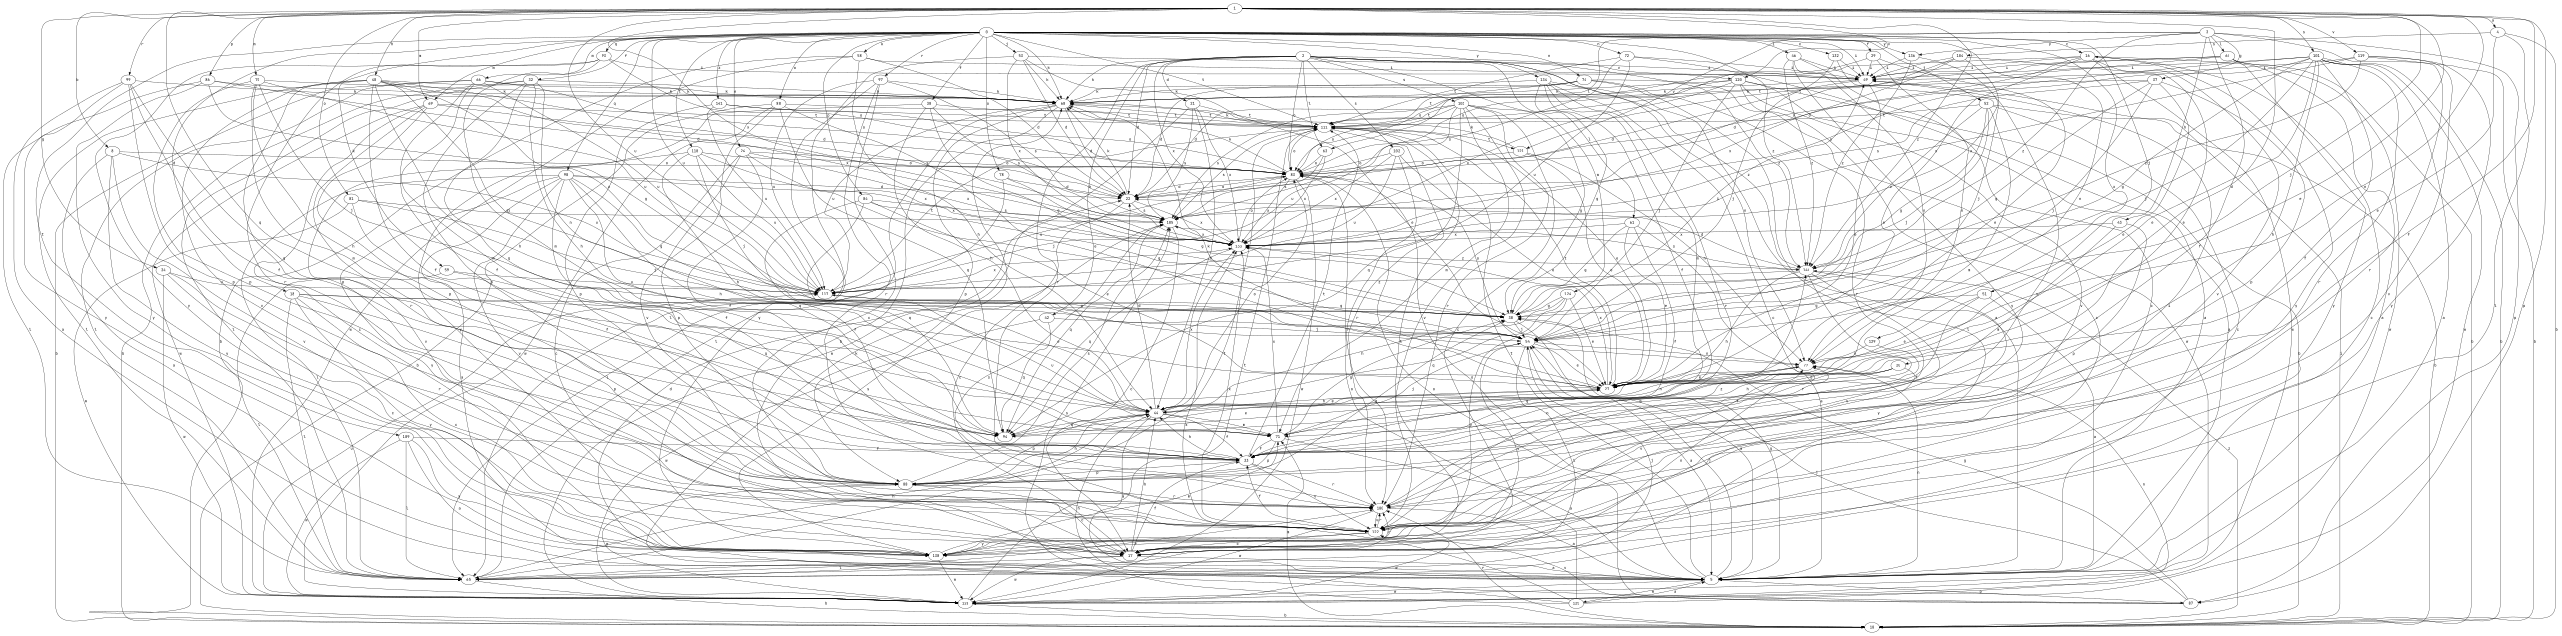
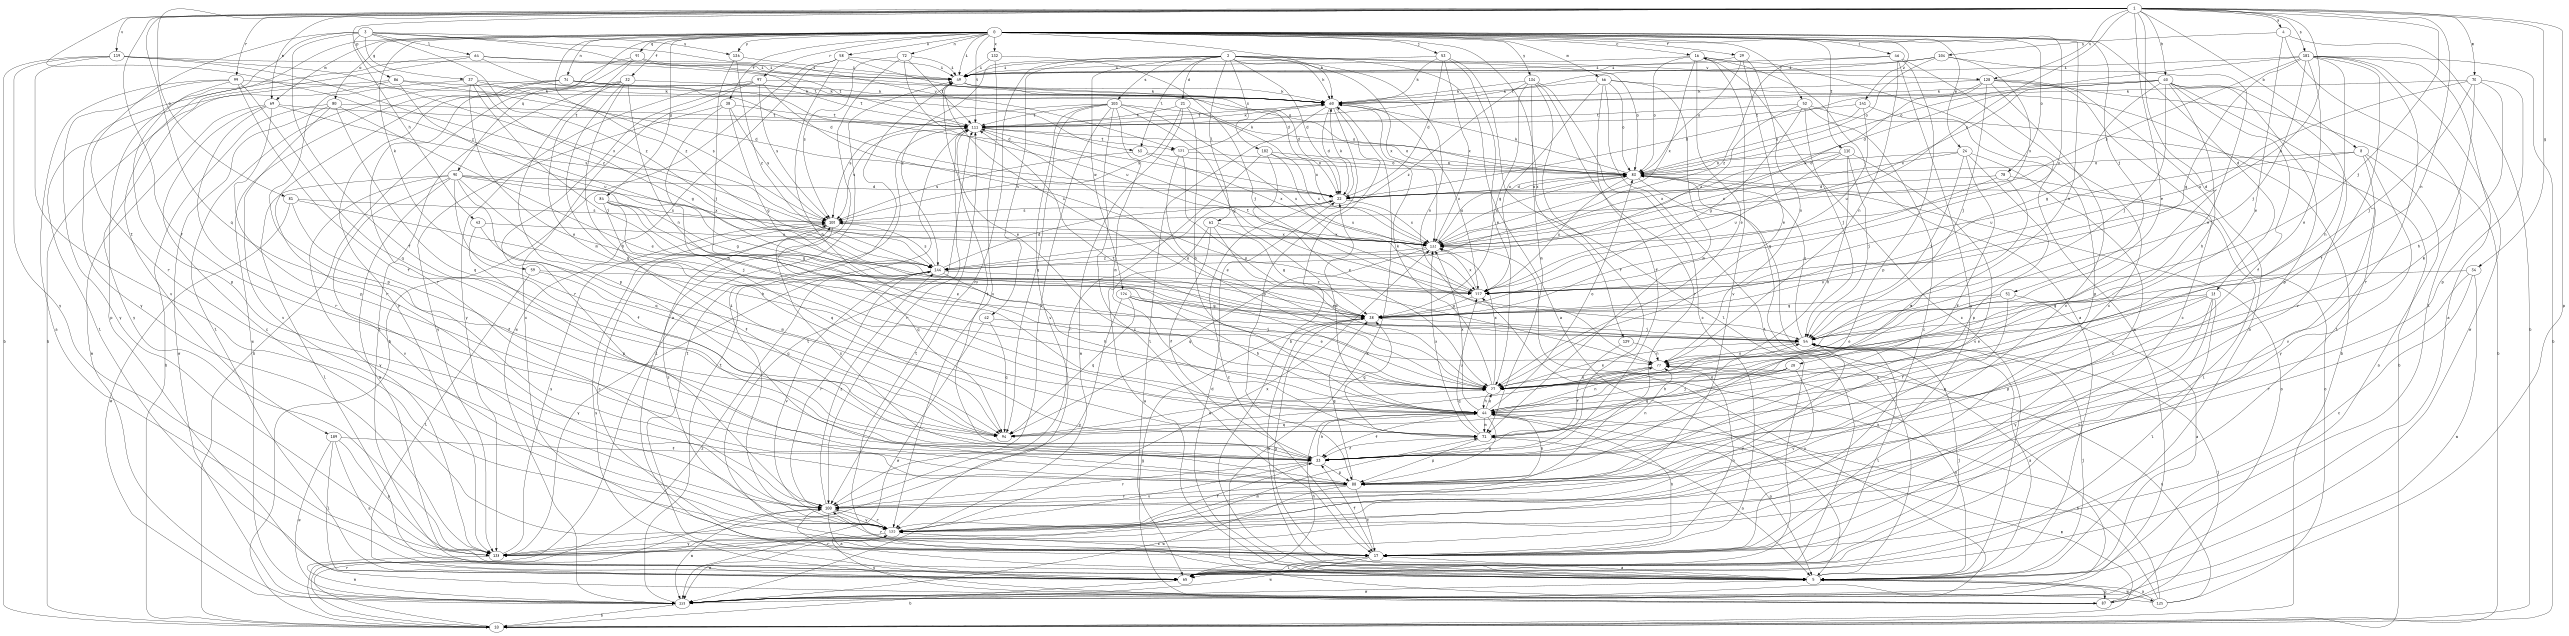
  strict digraph {
    fontname="JetBrains Mono"
    node [fontname="JetBrains Mono"]
    edge [fontname="JetBrains Mono"]
    0
    16
    18
    24
    29
    30
    32
    46
    49
    51
    52
    53
    58
    59
    60
    66
    69
    72
    74
    77
    78
    80
    84
    90
    93
    97
    109
    110
    111
    117
    129
    132
    134
    136
    141
    144
    27
    133
    5
    83
    128
    122
    138
    65
    38
    17
    88
    33
    54
    44
    105
    94
    10
    22
    71
    100
    121
    1
    4
    8
    20
    34
    40
    70
    81
    86
    87
    99
    101
    119
    120
    104
    2
    21
    42
    61
    63
    102
    103
    124
    125
    3
    37
    43
    64
    0 -> 16 [label=c]
    0 -> 18 [label=d]
    0 -> 24 [label=e]
    0 -> 29 [label=f]
    0 -> 30 [label=f]
    0 -> 32 [label=f]
    0 -> 46 [label=i]
    0 -> 49 [label=i]
    0 -> 51 [label=j]
    0 -> 52 [label=j]
    0 -> 53 [label=j]
    0 -> 58 [label=k]
    0 -> 59 [label=k]
    0 -> 60 [label=k]
    0 -> 66 [label=m]
    0 -> 69 [label=m]
    0 -> 72 [label=n]
    0 -> 74 [label=n]
    0 -> 77 [label=n]
    0 -> 78 [label=o]
    0 -> 80 [label=o]
    0 -> 84 [label=p]
    0 -> 90 [label=q]
    0 -> 93 [label=q]
    0 -> 97 [label=r]
    0 -> 109 [label=t]
    0 -> 110 [label=t]
    0 -> 111 [label=t]
    0 -> 117 [label=u]
    0 -> 129 [label=x]
    0 -> 132 [label=x]
    0 -> 134 [label=y]
    0 -> 136 [label=y]
    0 -> 141 [label=z]
    0 -> 144 [label=z]
    16 -> 49 [label=i]
    16 -> 27 [label=e]
    16 -> 133 [label=x]
    16 -> 5 [label=a]
    16 -> 83 [label=o]
    16 -> 128 [label=w]
    16 -> 122 [label=v]
-   16 -> 138 [label=y]
    18 -> 27 [label=e]
    18 -> 138 [label=y]
    18 -> 65 [label=l]
    18 -> 38 [label=g]
    18 -> 17 [label=c]
    18 -> 88 [label=p]
    24 -> 133 [label=x]
    24 -> 83 [label=o]
    24 -> 17 [label=c]
    24 -> 88 [label=p]
    24 -> 33 [label=f]
    24 -> 54 [label=j]
    29 -> 49 [label=i]
    29 -> 77 [label=n]
    29 -> 27 [label=e]
    29 -> 83 [label=o]
    30 -> 111 [label=t]
    30 -> 138 [label=y]
    30 -> 38 [label=g]
    30 -> 44 [label=h]
    30 -> 105 [label=s]
    32 -> 60 [label=k]
    32 -> 77 [label=n]
    32 -> 65 [label=l]
    32 -> 88 [label=p]
    32 -> 44 [label=h]
    32 -> 94 [label=q]
    32 -> 10 [label=b]
    46 -> 49 [label=i]
    46 -> 77 [label=n]
    46 -> 144 [label=z]
    46 -> 138 [label=y]
    46 -> 17 [label=c]
+   46 -> 88 [label=p]
    49 -> 60 [label=k]
    49 -> 27 [label=e]
    49 -> 22 [label=d]
    51 -> 27 [label=e]
    51 -> 5 [label=a]
    51 -> 38 [label=g]
    51 -> 33 [label=f]
    52 -> 111 [label=t]
    52 -> 144 [label=z]
    52 -> 38 [label=g]
    52 -> 17 [label=c]
    52 -> 54 [label=j]
    52 -> 10 [label=b]
-   52 -> 71 [label=m]
+   78 -> 71 [label=m]
    53 -> 49 [label=i]
    53 -> 60 [label=k]
    53 -> 27 [label=e]
    53 -> 133 [label=x]
    53 -> 65 [label=l]
    53 -> 22 [label=d]
    58 -> 49 [label=i]
    58 -> 128 [label=w]
    58 -> 44 [label=h]
    58 -> 10 [label=b]
    58 -> 22 [label=d]
    59 -> 117 [label=u]
    59 -> 65 [label=l]
    59 -> 94 [label=q]
    60 -> 111 [label=t]
    60 -> 117 [label=u]
    60 -> 5 [label=b]
    60 -> 65 [label=l]
    60 -> 88 [label=p]
    60 -> 22 [label=d]
    66 -> 60 [label=k]
    66 -> 117 [label=u]
    66 -> 83 [label=o]
    66 -> 65 [label=l]
    66 -> 33 [label=f]
    66 -> 10 [label=b]
    66 -> 71 [label=m]
    69 -> 111 [label=t]
    69 -> 128 [label=w]
    69 -> 17 [label=c]
    69 -> 88 [label=p]
    69 -> 105 [label=s]
    69 -> 100 [label=r]
    72 -> 49 [label=i]
    72 -> 111 [label=t]
    72 -> 117 [label=u]
    72 -> 5 [label=a]
    72 -> 105 [label=s]
    74 -> 60 [label=k]
    74 -> 111 [label=t]
    74 -> 128 [label=w]
    74 -> 65 [label=l]
    74 -> 22 [label=d]
    74 -> 100 [label=r]
    77 -> 27 [label=e]
    77 -> 94 [label=q]
    78 -> 65 [label=l]
    78 -> 38 [label=g]
    78 -> 22 [label=d]
    80 -> 111 [label=t]
    80 -> 27 [label=e]
    80 -> 128 [label=w]
    80 -> 122 [label=v]
    80 -> 94 [label=q]
    80 -> 10 [label=b]
    84 -> 27 [label=e]
    84 -> 38 [label=g]
    84 -> 33 [label=f]
    84 -> 105 [label=s]
    84 -> 94 [label=q]
    90 -> 133 [label=x]
    90 -> 5 [label=a]
    90 -> 122 [label=v]
    90 -> 138 [label=y]
    90 -> 65 [label=l]
    90 -> 38 [label=g]
    90 -> 33 [label=f]
    90 -> 44 [label=h]
    90 -> 94 [label=q]
    90 -> 22 [label=d]
    93 -> 49 [label=i]
    93 -> 83 [label=o]
    93 -> 138 [label=y]
    93 -> 71 [label=m]
    93 -> 100 [label=r]
    97 -> 60 [label=k]
    97 -> 117 [label=u]
    97 -> 138 [label=y]
    97 -> 17 [label=c]
    97 -> 105 [label=s]
    97 -> 100 [label=r]
    109 -> 5 [label=a]
    109 -> 128 [label=w]
    109 -> 138 [label=y]
    109 -> 65 [label=l]
    109 -> 33 [label=f]
    110 -> 117 [label=u]
    110 -> 133 [label=x]
    110 -> 83 [label=o]
    110 -> 122 [label=v]
    110 -> 54 [label=j]
    110 -> 44 [label=h]
    111 -> 60 [label=k]
    111 -> 27 [label=e]
    111 -> 83 [label=o]
    111 -> 105 [label=s]
    111 -> 100 [label=r]
    111 -> 121 [label=t]
    117 -> 111 [label=t]
    117 -> 133 [label=x]
    117 -> 38 [label=g]
    129 -> 77 [label=n]
    129 -> 33 [label=f]
    132 -> 49 [label=i]
    132 -> 122 [label=v]
    132 -> 54 [label=j]
    134 -> 60 [label=k]
    134 -> 144 [label=z]
    134 -> 38 [label=g]
    134 -> 17 [label=c]
    134 -> 33 [label=f]
    134 -> 71 [label=m]
-   134 -> 122 [label=r]
+   134 -> 100 [label=r]
    136 -> 49 [label=i]
    136 -> 144 [label=z]
    136 -> 54 [label=j]
    141 -> 111 [label=t]
    141 -> 117 [label=u]
    141 -> 83 [label=o]
    141 -> 88 [label=p]
    144 -> 117 [label=z]
    144 -> 122 [label=v]
    144 -> 138 [label=y]
    144 -> 44 [label=h]
    144 -> 105 [label=s]
    144 -> 22 [label=d]
    144 -> 100 [label=r]
    27 -> 60 [label=k]
    27 -> 111 [label=t]
    27 -> 133 [label=x]
    27 -> 44 [label=h]
    133 -> 144 [label=z]
    133 -> 83 [label=o]
    133 -> 94 [label=q]
    5 -> 16 [label=c]
    5 -> 77 [label=n]
    5 -> 111 [label=t]
    5 -> 83 [label=o]
    5 -> 128 [label=w]
    5 -> 38 [label=g]
    5 -> 54 [label=j]
    5 -> 22 [label=d]
    5 -> 87 [label=p]
    5 -> 125 [label=w]
    83 -> 60 [label=k]
    83 -> 117 [label=u]
    83 -> 133 [label=x]
    83 -> 128 [label=w]
    83 -> 22 [label=d]
    128 -> 111 [label=t]
    128 -> 117 [label=u]
    128 -> 10 [label=b]
    122 -> 49 [label=i]
    122 -> 133 [label=x]
    122 -> 128 [label=w]
    122 -> 138 [label=y]
    122 -> 17 [label=c]
    122 -> 33 [label=f]
    122 -> 105 [label=s]
    122 -> 100 [label=r]
    138 -> 128 [label=w]
    138 -> 105 [label=s]
    138 -> 71 [label=m]
    65 -> 111 [label=t]
    65 -> 54 [label=j]
    65 -> 44 [label=h]
    65 -> 10 [label=b]
    65 -> 100 [label=r]
    38 -> 49 [label=i]
    38 -> 5 [label=a]
    38 -> 54 [label=j]
    17 -> 77 [label=n]
    17 -> 111 [label=t]
    17 -> 5 [label=a]
    17 -> 128 [label=w]
    17 -> 65 [label=l]
    17 -> 33 [label=f]
    17 -> 44 [label=h]
    17 -> 100 [label=r]
    88 -> 128 [label=w]
    88 -> 38 [label=g]
    88 -> 17 [label=c]
    88 -> 44 [label=h]
    88 -> 105 [label=s]
    88 -> 100 [label=r]
    33 -> 77 [label=n]
    33 -> 111 [label=t]
    33 -> 122 [label=v]
    33 -> 88 [label=p]
    33 -> 44 [label=h]
    33 -> 100 [label=r]
    54 -> 77 [label=n]
    54 -> 27 [label=e]
    54 -> 5 [label=a]
    54 -> 83 [label=o]
    54 -> 138 [label=y]
    54 -> 65 [label=l]
    44 -> 77 [label=n]
    44 -> 27 [label=e]
    44 -> 133 [label=x]
    44 -> 5 [label=a]
    44 -> 83 [label=o]
    44 -> 88 [label=p]
    44 -> 33 [label=f]
    44 -> 94 [label=q]
    44 -> 22 [label=d]
    44 -> 71 [label=m]
    105 -> 133 [label=x]
    105 -> 17 [label=c]
    105 -> 94 [label=q]
    94 -> 27 [label=e]
    10 -> 49 [label=i]
    10 -> 144 [label=z]
    10 -> 71 [label=m]
    10 -> 100 [label=r]
    22 -> 60 [label=k]
    22 -> 133 [label=x]
    22 -> 83 [label=o]
    22 -> 17 [label=c]
    22 -> 105 [label=s]
    71 -> 117 [label=u]
    71 -> 133 [label=x]
    71 -> 5 [label=a]
    71 -> 38 [label=g]
    71 -> 88 [label=p]
    71 -> 33 [label=f]
    71 -> 54 [label=j]
    100 -> 144 [label=z]
    100 -> 5 [label=a]
    100 -> 128 [label=w]
    100 -> 122 [label=v]
    121 -> 60 [label=k]
    121 -> 77 [label=n]
    121 -> 27 [label=e]
    121 -> 83 [label=o]
    1 -> 69 [label=m]
    1 -> 77 [label=n]
    1 -> 117 [label=u]
    1 -> 144 [label=z]
    1 -> 27 [label=e]
    1 -> 133 [label=x]
    1 -> 33 [label=f]
    1 -> 54 [label=j]
    1 -> 94 [label=q]
    1 -> 4 [label=a]
    1 -> 8 [label=b]
    1 -> 20 [label=d]
    1 -> 34 [label=g]
    1 -> 40 [label=h]
    1 -> 70 [label=m]
    1 -> 81 [label=o]
    1 -> 86 [label=p]
    1 -> 87 [label=p]
    1 -> 99 [label=r]
    1 -> 101 [label=s]
    1 -> 119 [label=v]
    1 -> 120 [label=v]
    4 -> 27 [label=e]
    4 -> 65 [label=l]
    4 -> 10 [label=b]
    4 -> 104 [label=s]
    8 -> 117 [label=u]
    8 -> 5 [label=a]
    8 -> 83 [label=o]
    8 -> 122 [label=v]
    8 -> 138 [label=y]
    20 -> 27 [label=e]
    20 -> 122 [label=v]
    20 -> 44 [label=h]
    20 -> 94 [label=q]
    34 -> 117 [label=u]
    34 -> 128 [label=w]
    34 -> 17 [label=c]
    34 -> 100 [label=r]
    40 -> 60 [label=k]
    40 -> 133 [label=x]
    40 -> 122 [label=v]
    40 -> 65 [label=l]
    40 -> 38 [label=g]
    40 -> 88 [label=p]
    40 -> 33 [label=f]
    40 -> 54 [label=j]
    40 -> 44 [label=h]
    40 -> 22 [label=d]
    70 -> 60 [label=k]
    70 -> 117 [label=u]
    70 -> 88 [label=p]
    70 -> 54 [label=j]
    70 -> 44 [label=h]
    70 -> 71 [label=m]
    81 -> 128 [label=w]
    81 -> 33 [label=f]
    81 -> 54 [label=j]
    81 -> 105 [label=s]
    86 -> 60 [label=k]
    86 -> 117 [label=u]
    86 -> 138 [label=y]
    86 -> 65 [label=l]
    86 -> 22 [label=d]
    87 -> 60 [label=k]
    87 -> 83 [label=o]
    87 -> 122 [label=v]
    87 -> 38 [label=g]
    87 -> 54 [label=j]
    99 -> 60 [label=k]
    99 -> 5 [label=a]
    99 -> 138 [label=y]
    99 -> 88 [label=p]
    99 -> 33 [label=f]
    99 -> 94 [label=q]
    101 -> 49 [label=i]
    101 -> 27 [label=e]
    101 -> 5 [label=a]
    101 -> 83 [label=o]
    101 -> 128 [label=w]
    101 -> 38 [label=g]
    101 -> 33 [label=f]
    101 -> 54 [label=j]
    101 -> 44 [label=h]
    101 -> 105 [label=s]
    101 -> 10 [label=b]
    101 -> 100 [label=r]
    119 -> 49 [label=i]
    119 -> 144 [label=z]
    119 -> 133 [label=x]
    119 -> 122 [label=v]
    119 -> 138 [label=y]
    119 -> 10 [label=b]
    120 -> 60 [label=k]
    120 -> 133 [label=x]
    120 -> 5 [label=a]
    120 -> 122 [label=v]
    120 -> 17 [label=c]
    120 -> 54 [label=j]
    120 -> 10 [label=b]
    120 -> 22 [label=d]
    104 -> 49 [label=i]
    104 -> 111 [label=t]
    104 -> 27 [label=e]
    104 -> 133 [label=x]
    104 -> 83 [label=o]
    2 -> 60 [label=k]
    2 -> 77 [label=n]
    2 -> 144 [label=z]
    2 -> 133 [label=x]
    2 -> 5 [label=a]
    2 -> 83 [label=o]
    2 -> 22 [label=d]
    2 -> 100 [label=r]
    2 -> 120 [label=v]
    2 -> 21 [label=d]
    2 -> 42 [label=h]
    2 -> 61 [label=l]
    2 -> 63 [label=l]
    2 -> 102 [label=s]
    2 -> 103 [label=s]
    2 -> 124 [label=w]
    21 -> 111 [label=t]
    21 -> 133 [label=x]
    21 -> 128 [label=w]
    21 -> 44 [label=h]
    21 -> 105 [label=s]
    42 -> 128 [label=w]
    42 -> 54 [label=j]
    42 -> 94 [label=q]
    61 -> 27 [label=e]
    61 -> 133 [label=x]
    61 -> 5 [label=a]
    61 -> 38 [label=g]
    61 -> 33 [label=f]
    63 -> 133 [label=x]
    63 -> 83 [label=o]
    63 -> 105 [label=s]
    102 -> 117 [label=u]
    102 -> 27 [label=e]
    102 -> 133 [label=x]
    102 -> 83 [label=o]
    102 -> 100 [label=r]
    103 -> 111 [label=t]
    103 -> 117 [label=u]
    103 -> 83 [label=o]
    103 -> 122 [label=v]
    103 -> 38 [label=g]
    103 -> 17 [label=c]
    103 -> 105 [label=s]
    103 -> 94 [label=q]
    103 -> 71 [label=m]
    103 -> 100 [label=r]
    124 -> 27 [label=e]
    124 -> 138 [label=y]
    124 -> 38 [label=g]
    124 -> 44 [label=h]
    124 -> 94 [label=q]
    125 -> 77 [label=n]
    125 -> 133 [label=x]
    125 -> 5 [label=a]
    125 -> 83 [label=o]
    125 -> 44 [label=h]
    125 -> 105 [label=s]
    3 -> 136 [label=y]
    3 -> 144 [label=z]
    3 -> 33 [label=f]
    3 -> 100 [label=r]
    3 -> 121 [label=v]
    3 -> 87 [label=p]
    3 -> 63 [label=l]
    3 -> 37 [label=g]
    3 -> 43 [label=h]
    3 -> 64 [label=l]
    37 -> 60 [label=k]
    37 -> 27 [label=e]
    37 -> 38 [label=g]
    37 -> 88 [label=p]
    37 -> 54 [label=j]
    37 -> 105 [label=s]
    43 -> 133 [label=x]
    43 -> 88 [label=p]
    43 -> 71 [label=m]
    64 -> 49 [label=i]
    64 -> 111 [label=t]
-   64 -> 128 [label=w]
    64 -> 138 [label=y]
    64 -> 10 [label=b]
    64 -> 22 [label=d]
  }
